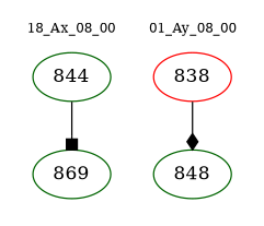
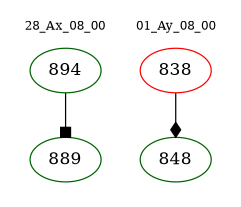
  digraph {
    node [color=darkgreen]
    edge [color=black]
-   n1 [label=844]
-   n2 [label=869]
+   n1 [label=894]
+   n2 [label=889]
    n3 [color=red label=838]
    n4 [label=848]
    subgraph cluster_1 {
      color=white
      fontsize=10
-     label="18_Ax_08_00"
+     label="28_Ax_08_00"
      n1
      n2
    }
    subgraph cluster_2 {
      color=white
      fontsize=10
      label="01_Ay_08_00"
      n3
      n4
    }
    n1 -> n2 [arrowhead=box]
    n3 -> n4 [arrowhead=diamond]
  }
